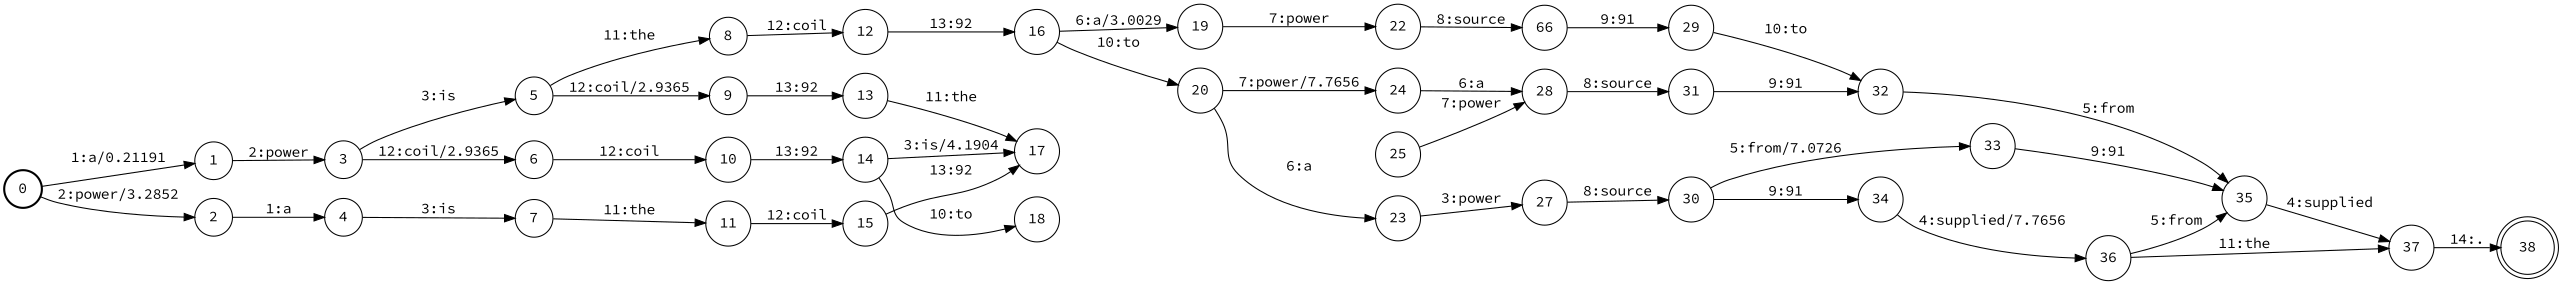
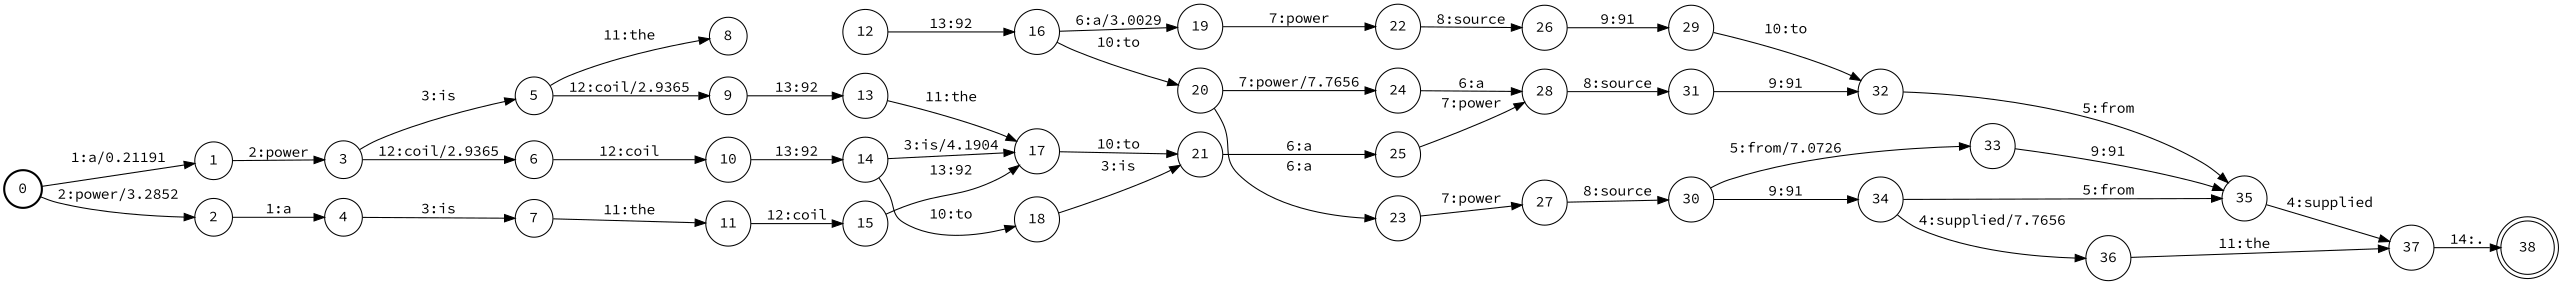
  digraph {
    fontname="Source Code Pro"
    nodesep=0.25
    rankdir=LR
    ranksep=0.4
    node [fontname="Source Code Pro" fontsize=14 shape=circle style=solid]
    edge [fontname="Source Code Pro" fontsize=14]
    n1 [label=0 style=bold]
    n2 [label=1]
    n3 [label=2]
    n4 [label=3]
    n5 [label=4]
    n6 [label=5]
    n7 [label=6]
    n8 [label=7]
    n9 [label=8]
    n10 [label=9]
    n11 [label=10]
    n12 [label=11]
    n13 [label=12]
    n14 [label=13]
    n15 [label=14]
    n16 [label=15]
    n17 [label=16]
    n18 [label=17]
    n19 [label=18]
    n20 [label=19]
    n21 [label=20]
+   n22 [label=21]
    n23 [label=22]
    n24 [label=23]
    n25 [label=24]
    n26 [label=25]
-   n27 [label=66]
+   n27 [label=26]
    n28 [label=27]
    n29 [label=28]
    n30 [label=29]
    n31 [label=30]
    n32 [label=31]
    n33 [label=32]
    n34 [label=33]
    n35 [label=34]
    n36 [label=35]
    n37 [label=36]
    n38 [label=37]
    n39 [label=38 shape=doublecircle]
    n1 -> n2 [label="1:a/0.21191"]
    n1 -> n3 [label="2:power/3.2852"]
    n2 -> n4 [label="2:power"]
    n3 -> n5 [label="1:a"]
    n4 -> n6 [label="3:is"]
    n4 -> n7 [label="12:coil/2.9365"]
    n5 -> n8 [label="3:is"]
    n6 -> n9 [label="11:the"]
    n6 -> n10 [label="12:coil/2.9365"]
    n7 -> n11 [label="12:coil"]
    n8 -> n12 [label="11:the"]
-   n9 -> n13 [label="12:coil"]
    n10 -> n14 [label="13:92"]
    n11 -> n15 [label="13:92"]
    n12 -> n16 [label="12:coil"]
    n13 -> n17 [label="13:92"]
    n14 -> n18 [label="11:the"]
    n15 -> n18 [label="3:is/4.1904"]
    n15 -> n19 [label="10:to"]
    n16 -> n18 [label="13:92"]
    n17 -> n20 [label="6:a/3.0029"]
    n17 -> n21 [label="10:to"]
+   n18 -> n22 [label="10:to"]
+   n19 -> n22 [label="3:is"]
    n20 -> n23 [label="7:power"]
    n21 -> n24 [label="6:a"]
    n21 -> n25 [label="7:power/7.7656"]
+   n22 -> n26 [label="6:a"]
    n23 -> n27 [label="8:source"]
-   n24 -> n28 [label="3:power"]
+   n24 -> n28 [label="7:power"]
    n25 -> n29 [label="6:a"]
    n26 -> n29 [label="7:power"]
    n27 -> n30 [label="9:91"]
    n28 -> n31 [label="8:source"]
    n29 -> n32 [label="8:source"]
    n30 -> n33 [label="10:to"]
    n31 -> n34 [label="5:from/7.0726"]
    n31 -> n35 [label="9:91"]
    n32 -> n33 [label="9:91"]
    n33 -> n36 [label="5:from"]
    n34 -> n36 [label="9:91"]
-   n37 -> n36 [label="5:from"]
+   n35 -> n36 [label="5:from"]
    n35 -> n37 [label="4:supplied/7.7656"]
    n36 -> n38 [label="4:supplied"]
    n37 -> n38 [label="11:the"]
    n38 -> n39 [label="14:."]
  }
